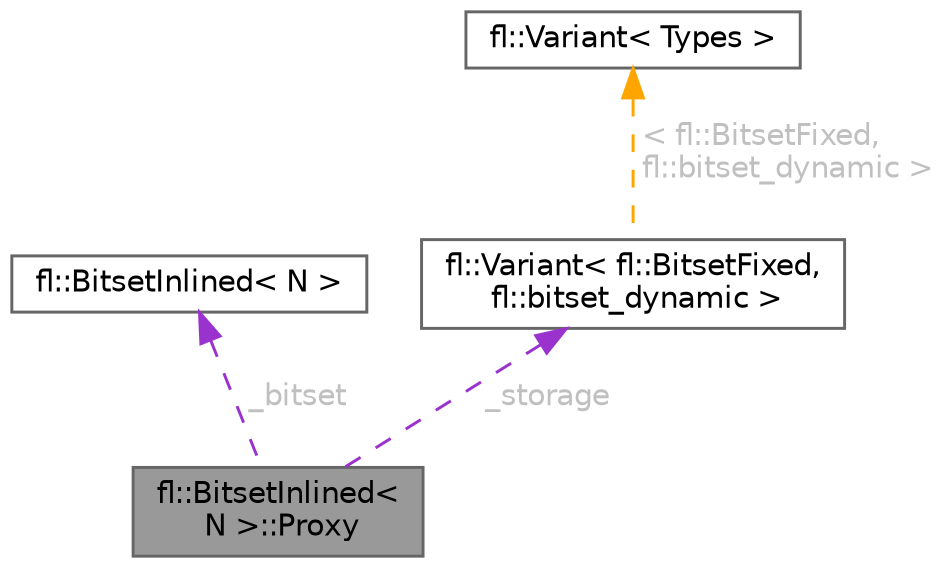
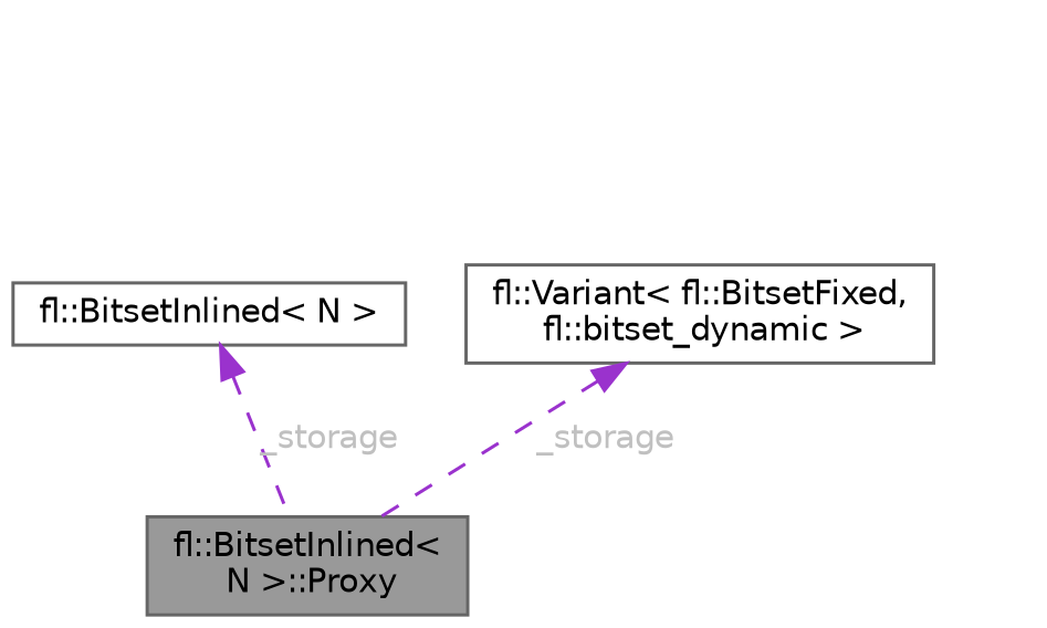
  digraph {
    fontname="DejaVu Sans"
    node [color=gray40 fillcolor=white fontname="DejaVu Sans" fontsize=10 shape=box style=filled]
    edge [color=darkorchid3 dir=back fontcolor=grey fontname="DejaVu Sans" fontsize=10 labelfontname=Helvetica labelfontsize=10 style=dashed]
    n1 [fillcolor=grey60 fontcolor=black height=0.2 label="fl::BitsetInlined\<\l N \>::Proxy" width=0.4]
    n2 [height=0.2 label="fl::BitsetInlined\< N \>" width=0.4]
    n3 [height=0.2 label="fl::Variant\< fl::BitsetFixed,\l fl::bitset_dynamic \>" width=0.4]
-   n4 [height=0.2 label="fl::Variant\< Types \>" width=0.4]
-   n2 -> n1 [label=" _bitset"]
+   n2 -> n1 [label=" _storage"]
    n3 -> n1 [label=" _storage"]
-   n4 -> n3 [color=orange label=" \< fl::BitsetFixed,\l fl::bitset_dynamic \>"]
  }
